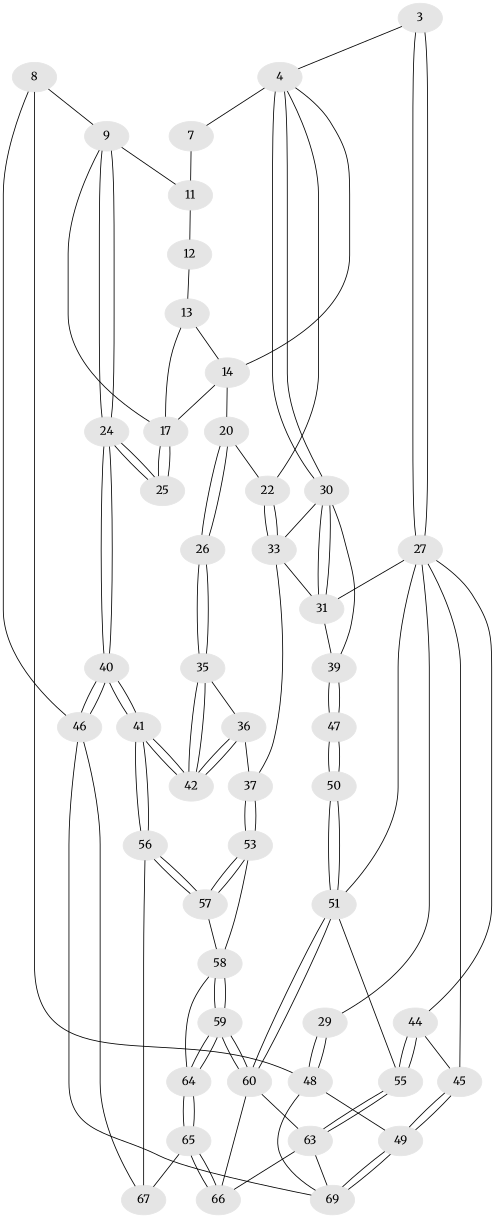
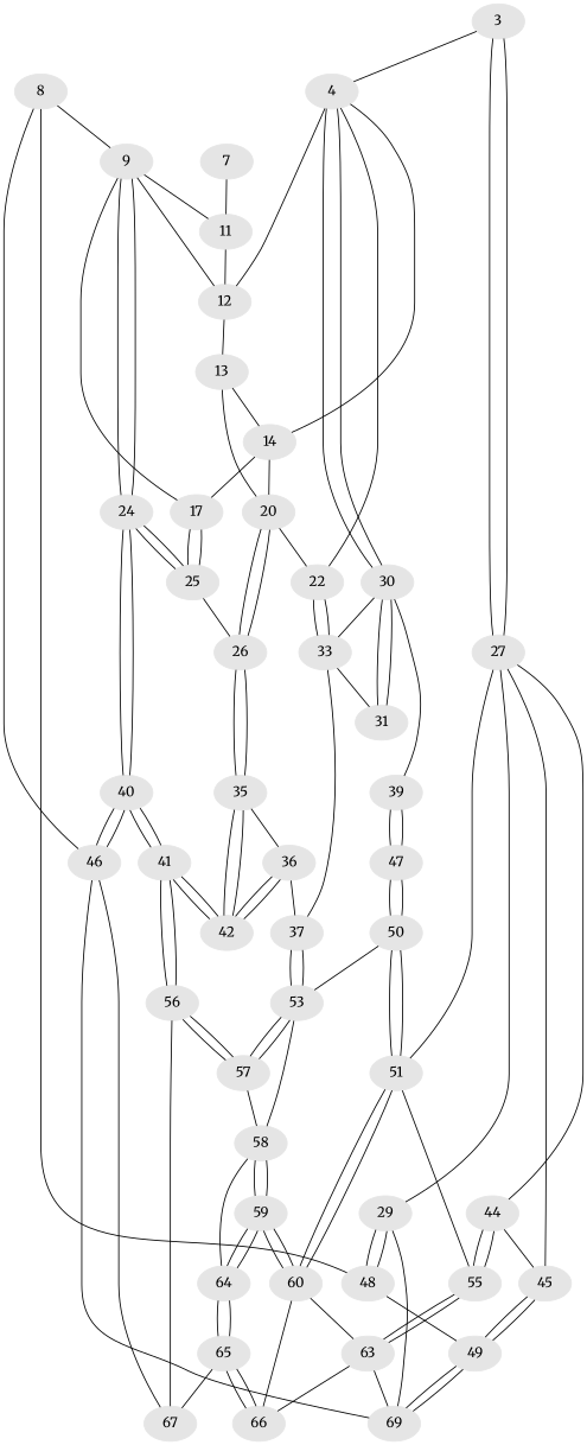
  graph {
    fontname=Merriweather
    node [color=gray90 fontname=Merriweather style=filled]
    edge [fontname=Merriweather]
    4 [super="+5"]
    3
    27 [super="+28+32"]
    8 [super="+23"]
    9 [super="+10"]
    46 [super="+70"]
    48
    7
    14 [super="+15+19"]
    22
    30 [super="+34"]
    29
    31
    44
    45
    51 [super="+52"]
    11
    17 [super="+18"]
    20 [super="+21"]
    33 [super="+38"]
    39
    12
    24
    67
    69
    49
    13
    25
    40
    26
    35
    37
    41
    36
    42
    55
    60 [super="+62"]
    47
    53 [super="+54"]
    50
    57
    58 [super="+61"]
    56
    63 [super="+68"]
    66
    59
    64
    65
-   4 -- 7
+   4 -- 12
    4 -- 14
    4 -- 22
    4 -- 30
    4 -- 30
    3 -- 4
    3 -- 27
    3 -- 27
    27 -- 29
-   27 -- 31
    27 -- 44
    27 -- 45
    27 -- 51
    8 -- 9
    8 -- 46
    8 -- 48
    9 -- 11
    9 -- 17
+   9 -- 12
    9 -- 24
    9 -- 24
    46 -- 67
    46 -- 69
-   48 -- 69
+   29 -- 69
    48 -- 49
    7 -- 11
    14 -- 17
    14 -- 20 [weight=2]
    22 -- 33
    22 -- 33
    30 -- 31
    30 -- 31
    30 -- 33
    30 -- 39
    29 -- 48
    29 -- 48
-   31 -- 39
    44 -- 45
    44 -- 55
    44 -- 55
    45 -- 49
    45 -- 49
    51 -- 55
    51 -- 60
    51 -- 60
    11 -- 12
    17 -- 25
    17 -- 25
    20 -- 22
    20 -- 26
    20 -- 26
    33 -- 31
    33 -- 37
    39 -- 47
    39 -- 47
    12 -- 13
    24 -- 25
    24 -- 25
    24 -- 40
    24 -- 40
    49 -- 69
    49 -- 69
    13 -- 14
-   13 -- 17
+   13 -- 20
+   25 -- 26
    40 -- 46
    40 -- 46
    40 -- 41
    40 -- 41
    26 -- 35
    26 -- 35
    35 -- 36
    35 -- 42
    35 -- 42
    37 -- 53
    37 -- 53
    41 -- 42
    41 -- 42
    41 -- 56
    41 -- 56
    36 -- 37
    36 -- 42
    36 -- 42
    55 -- 63
    55 -- 63
    60 -- 63
    60 -- 66
    47 -- 50
    47 -- 50
    53 -- 57
    53 -- 57
    53 -- 58
    50 -- 51
    50 -- 51
+   50 -- 53
    57 -- 58
    58 -- 59
    58 -- 59
    58 -- 64
    56 -- 67
    56 -- 57
    56 -- 57
    63 -- 69
    63 -- 66
    59 -- 60
    59 -- 60
    59 -- 64
    59 -- 64
    64 -- 65
    64 -- 65
    65 -- 67
    65 -- 66
    65 -- 66
  }
